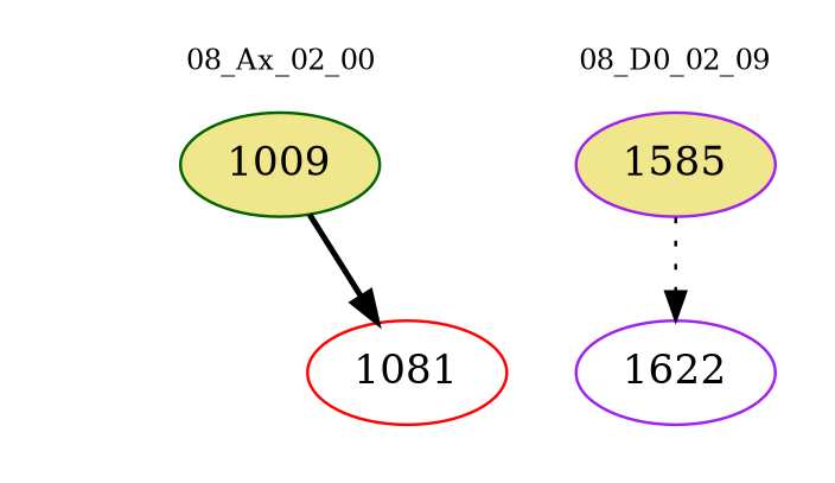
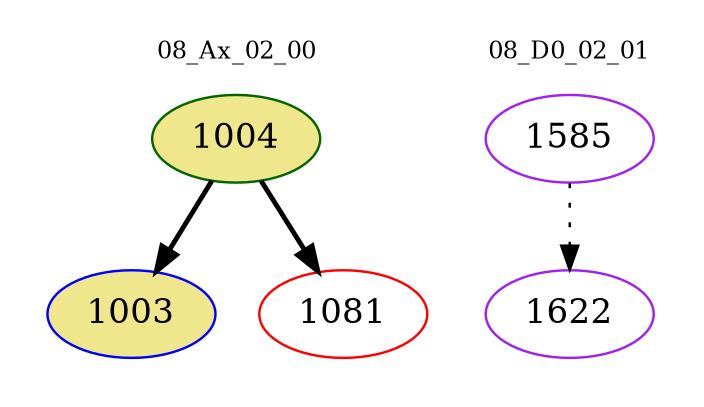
  digraph {
    node [color=purple fillcolor=khaki style=filled]
    edge [color=black style=bold]
-   n1 [color=darkgreen label=1009]
+   n1 [color=darkgreen label=1004]
+   n2 [color=blue label=1003]
    n3 [color=red fillcolor=white label=1081]
-   n4 [label=1585]
+   n4 [fillcolor=white label=1585]
    n5 [fillcolor=white label=1622]
    subgraph cluster_1 {
      color=white
      fontsize=10
      label="08_Ax_02_00"
      n1
+     n2
      n3
    }
    subgraph cluster_2 {
      color=white
      fontsize=10
-     label="08_D0_02_09"
+     label="08_D0_02_01"
      n4
      n5
    }
+   n1 -> n2
    n1 -> n3
    n4 -> n5 [style=dotted]
  }
